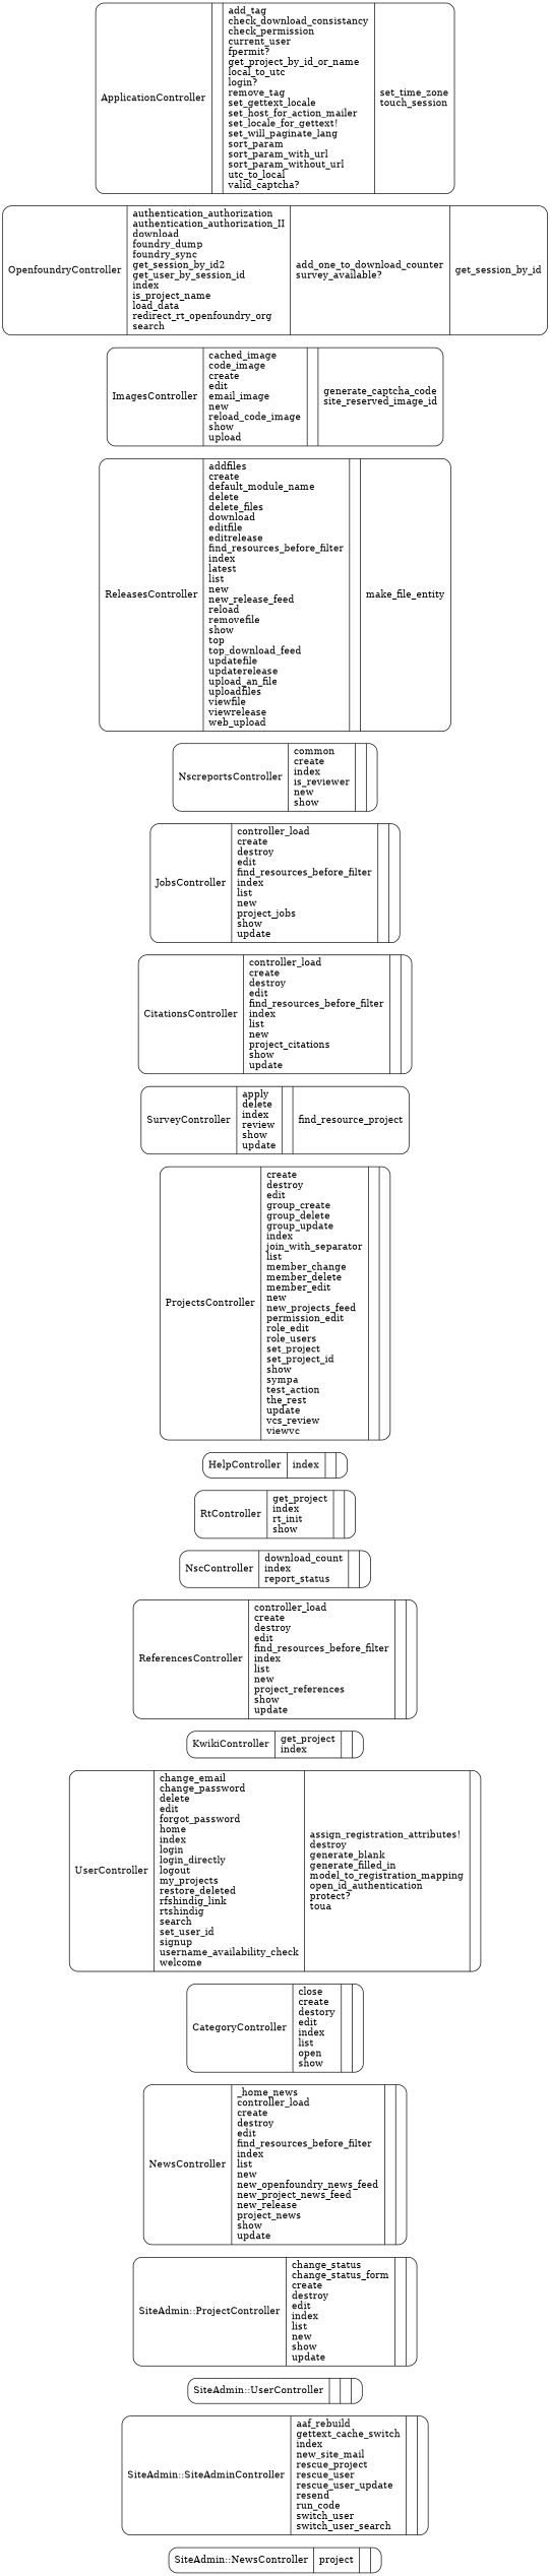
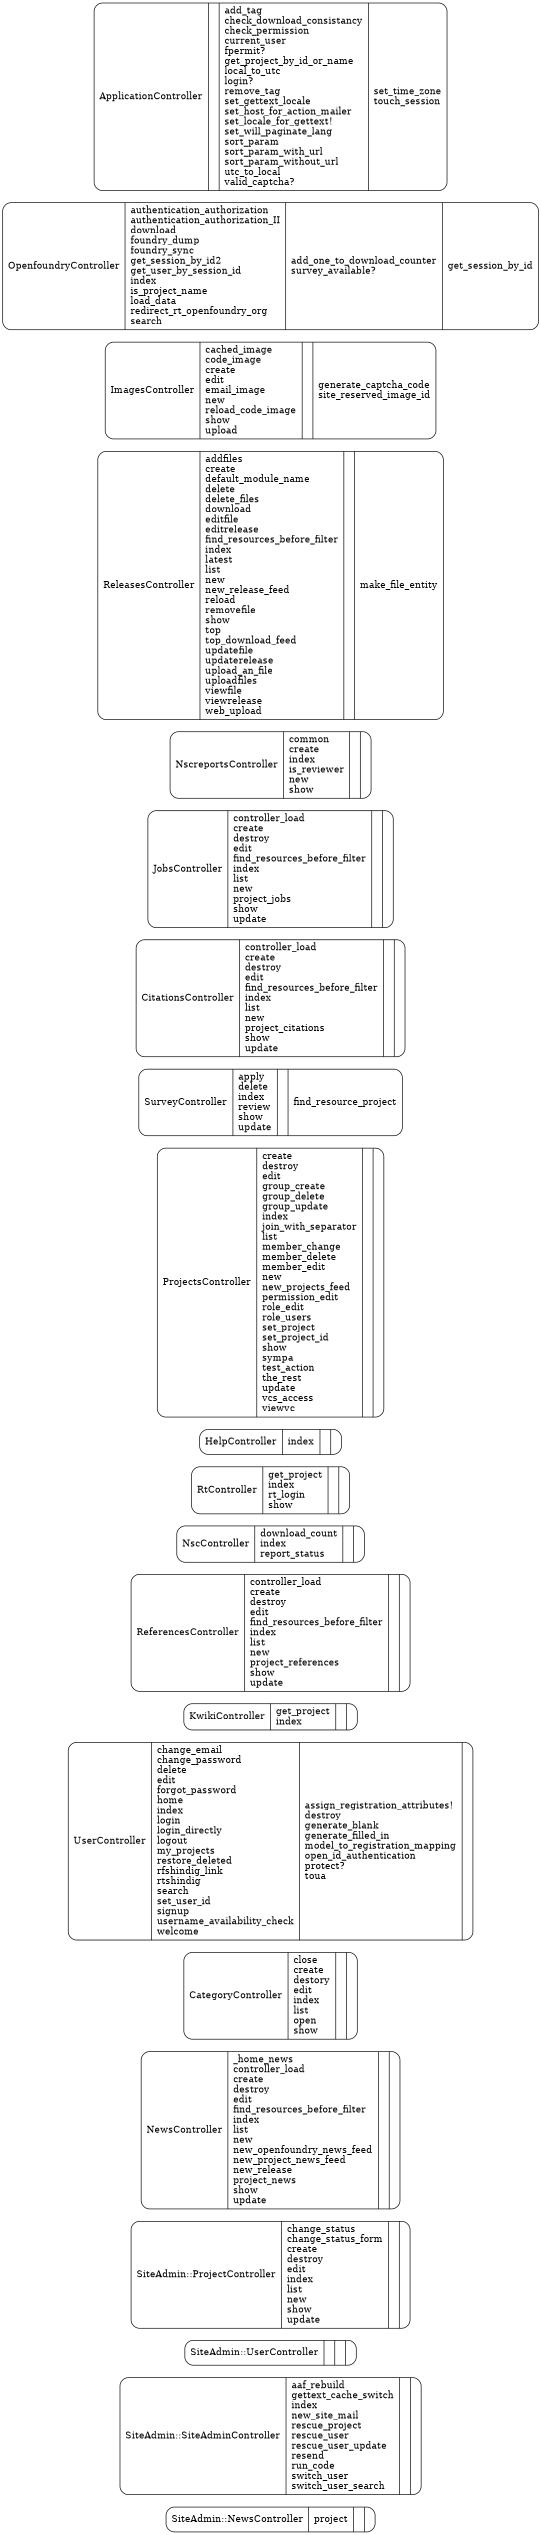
  digraph {
    splines=true
    rankdir=LR
    node [shape=Mrecord]
    n1 [label="{SiteAdmin::NewsController|project\l|\l|\l}"]
    n2 [label="{SiteAdmin::SiteAdminController|aaf_rebuild\lgettext_cache_switch\lindex\lnew_site_mail\lrescue_project\lrescue_user\lrescue_user_update\lresend\lrun_code\lswitch_user\lswitch_user_search\l|\l|\l}"]
    n3 [label="{SiteAdmin::UserController|\l|\l|\l}"]
    n4 [label="{SiteAdmin::ProjectController|change_status\lchange_status_form\lcreate\ldestroy\ledit\lindex\llist\lnew\lshow\lupdate\l|\l|\l}"]
    n5 [label="{NewsController|_home_news\lcontroller_load\lcreate\ldestroy\ledit\lfind_resources_before_filter\lindex\llist\lnew\lnew_openfoundry_news_feed\lnew_project_news_feed\lnew_release\lproject_news\lshow\lupdate\l|\l|\l}"]
    n6 [label="{CategoryController|close\lcreate\ldestory\ledit\lindex\llist\lopen\lshow\l|\l|\l}"]
    n7 [label="{UserController|change_email\lchange_password\ldelete\ledit\lforgot_password\lhome\lindex\llogin\llogin_directly\llogout\lmy_projects\lrestore_deleted\lrfshindig_link\lrtshindig\lsearch\lset_user_id\lsignup\lusername_availability_check\lwelcome\l|assign_registration_attributes!\ldestroy\lgenerate_blank\lgenerate_filled_in\lmodel_to_registration_mapping\lopen_id_authentication\lprotect?\ltoua\l|\l}"]
    n8 [label="{KwikiController|get_project\lindex\l|\l|\l}"]
    n9 [label="{ReferencesController|controller_load\lcreate\ldestroy\ledit\lfind_resources_before_filter\lindex\llist\lnew\lproject_references\lshow\lupdate\l|\l|\l}"]
    n10 [label="{NscController|download_count\lindex\lreport_status\l|\l|\l}"]
-   n11 [label="{RtController|get_project\lindex\lrt_init\lshow\l|\l|\l}"]
+   n11 [label="{RtController|get_project\lindex\lrt_login\lshow\l|\l|\l}"]
    n12 [label="{HelpController|index\l|\l|\l}"]
-   n13 [label="{ProjectsController|create\ldestroy\ledit\lgroup_create\lgroup_delete\lgroup_update\lindex\ljoin_with_separator\llist\lmember_change\lmember_delete\lmember_edit\lnew\lnew_projects_feed\lpermission_edit\lrole_edit\lrole_users\lset_project\lset_project_id\lshow\lsympa\ltest_action\lthe_rest\lupdate\lvcs_review\lviewvc\l|\l|\l}"]
+   n13 [label="{ProjectsController|create\ldestroy\ledit\lgroup_create\lgroup_delete\lgroup_update\lindex\ljoin_with_separator\llist\lmember_change\lmember_delete\lmember_edit\lnew\lnew_projects_feed\lpermission_edit\lrole_edit\lrole_users\lset_project\lset_project_id\lshow\lsympa\ltest_action\lthe_rest\lupdate\lvcs_access\lviewvc\l|\l|\l}"]
    n14 [label="{SurveyController|apply\ldelete\lindex\lreview\lshow\lupdate\l|\l|find_resource_project\l}"]
    n15 [label="{CitationsController|controller_load\lcreate\ldestroy\ledit\lfind_resources_before_filter\lindex\llist\lnew\lproject_citations\lshow\lupdate\l|\l|\l}"]
    n16 [label="{JobsController|controller_load\lcreate\ldestroy\ledit\lfind_resources_before_filter\lindex\llist\lnew\lproject_jobs\lshow\lupdate\l|\l|\l}"]
    n17 [label="{NscreportsController|common\lcreate\lindex\lis_reviewer\lnew\lshow\l|\l|\l}"]
    n18 [label="{ReleasesController|addfiles\lcreate\ldefault_module_name\ldelete\ldelete_files\ldownload\leditfile\leditrelease\lfind_resources_before_filter\lindex\llatest\llist\lnew\lnew_release_feed\lreload\lremovefile\lshow\ltop\ltop_download_feed\lupdatefile\lupdaterelease\lupload_an_file\luploadfiles\lviewfile\lviewrelease\lweb_upload\l|\l|make_file_entity\l}"]
    n19 [label="{ImagesController|cached_image\lcode_image\lcreate\ledit\lemail_image\lnew\lreload_code_image\lshow\lupload\l|\l|generate_captcha_code\lsite_reserved_image_id\l}"]
    n20 [label="{OpenfoundryController|authentication_authorization\lauthentication_authorization_II\ldownload\lfoundry_dump\lfoundry_sync\lget_session_by_id2\lget_user_by_session_id\lindex\lis_project_name\lload_data\lredirect_rt_openfoundry_org\lsearch\l|add_one_to_download_counter\lsurvey_available?\l|get_session_by_id\l}"]
    n21 [label="{ApplicationController|\l|add_tag\lcheck_download_consistancy\lcheck_permission\lcurrent_user\lfpermit?\lget_project_by_id_or_name\llocal_to_utc\llogin?\lremove_tag\lset_gettext_locale\lset_host_for_action_mailer\lset_locale_for_gettext!\lset_will_paginate_lang\lsort_param\lsort_param_with_url\lsort_param_without_url\lutc_to_local\lvalid_captcha?\l|set_time_zone\ltouch_session\l}"]
  }
